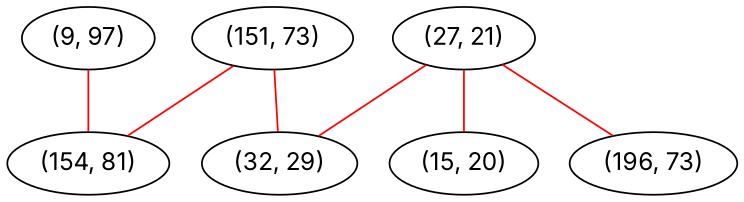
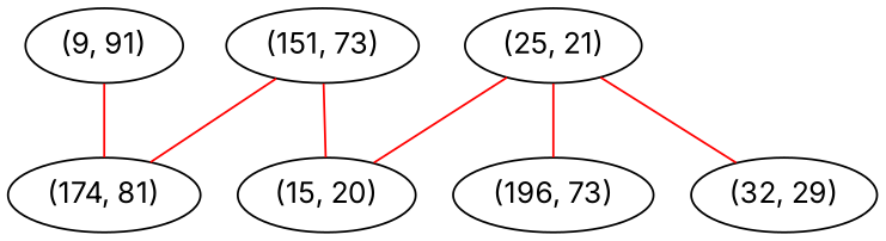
  graph {
    fontname=Inter
    node [fontname=Inter]
    edge [color=red fontname=Inter weight=1]
-   "(9, 97)"
-   "(154, 81)"
-   "(27, 21)"
+   "(9, 97)" [label="(9, 91)"]
+   "(154, 81)" [label="(174, 81)"]
+   "(27, 21)" [label="(25, 21)"]
    "(15, 20)"
    n5 [label="(196, 73)"]
    "(32, 29)"
    "(151, 73)"
    "(9, 97)" -- "(154, 81)"
    "(27, 21)" -- "(15, 20)"
    "(27, 21)" -- n5
    "(27, 21)" -- "(32, 29)"
    "(151, 73)" -- "(154, 81)"
-   "(151, 73)" -- "(32, 29)"
+   "(151, 73)" -- "(15, 20)"
  }
